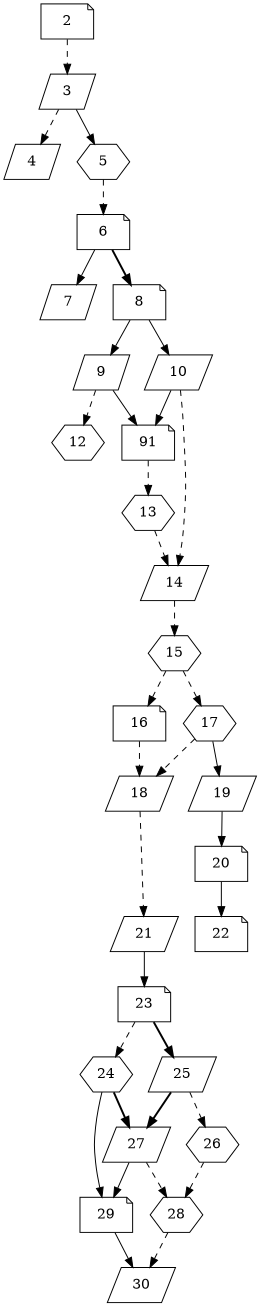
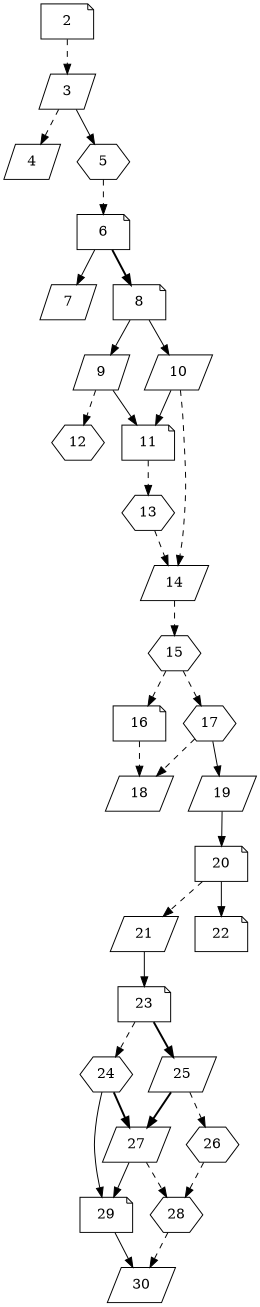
  digraph {
    node [alpha=0.07 shape=parallelogram]
    edge [style=dashed]
    2 [expect_size=29592576 shape=note]
    3 [alpha=0.15 expect_size=48470016]
    4 [alpha=0.18 expect_size=43216896]
    5 [alpha=0.17 expect_size=19103744 shape=hexagon]
    6 [alpha=0.16 expect_size=40689664 shape=note]
    7 [alpha=0.17 expect_size=38829056]
    8 [alpha=0.08 expect_size=51202048 shape=note]
    9 [alpha=0.16 expect_size=11488256]
    10 [alpha=0.12 expect_size=36207616]
-   11 [alpha=0.10 expect_size=19905536 shape=note label=91]
+   11 [alpha=0.10 expect_size=19905536 shape=note]
    12 [alpha=0.01 expect_size=29981696 shape=hexagon]
    14 [alpha=0.13 expect_size=34543616]
    13 [alpha=0.04 expect_size=46944256 shape=hexagon]
    15 [alpha=0.11 expect_size=30567424 shape=hexagon]
    16 [alpha=0.19 expect_size=24459264 shape=note]
    17 [alpha=0.10 expect_size=13943808 shape=hexagon]
    18 [alpha=0.11 expect_size=7064576]
    19 [expect_size=25408512]
    20 [alpha=0.19 expect_size=15158272 shape=note]
    21 [alpha=0.16 expect_size=43854848]
    22 [alpha=0.02 expect_size=20255744 shape=note]
    23 [expect_size=21938176 shape=note]
    24 [alpha=0.08 expect_size=31949824 shape=hexagon]
    25 [alpha=0.15 expect_size=16390144]
    27 [alpha=0.13 expect_size=40885248]
    29 [alpha=0.06 expect_size=44076032 shape=note]
    26 [alpha=0.17 expect_size=42112000 shape=hexagon]
    28 [alpha=0.08 expect_size=17531904 shape=hexagon]
    30 [alpha=0.18 expect_size=13361152]
    2 -> 3
    3 -> 4
    3 -> 5 [style=solid]
    5 -> 6
    6 -> 7 [style=solid]
    6 -> 8 [style=bold]
    8 -> 9 [style=solid]
    8 -> 10 [style=solid]
    9 -> 11 [style=solid]
    9 -> 12
    10 -> 11 [style=solid]
    10 -> 14
    11 -> 13
    14 -> 15
    13 -> 14
    15 -> 16
    15 -> 17
    16 -> 18
    17 -> 18
    17 -> 19 [style=solid]
    19 -> 20 [style=solid]
-   18 -> 21
+   20 -> 21
    20 -> 22 [style=solid]
    21 -> 23 [style=solid]
    23 -> 24
    23 -> 25 [style=bold]
    24 -> 27 [style=bold]
    24 -> 29 [style=solid]
    25 -> 27 [style=bold]
    25 -> 26
    27 -> 29 [style=solid]
    27 -> 28
    29 -> 30 [style=solid]
    26 -> 28
    28 -> 30
  }
